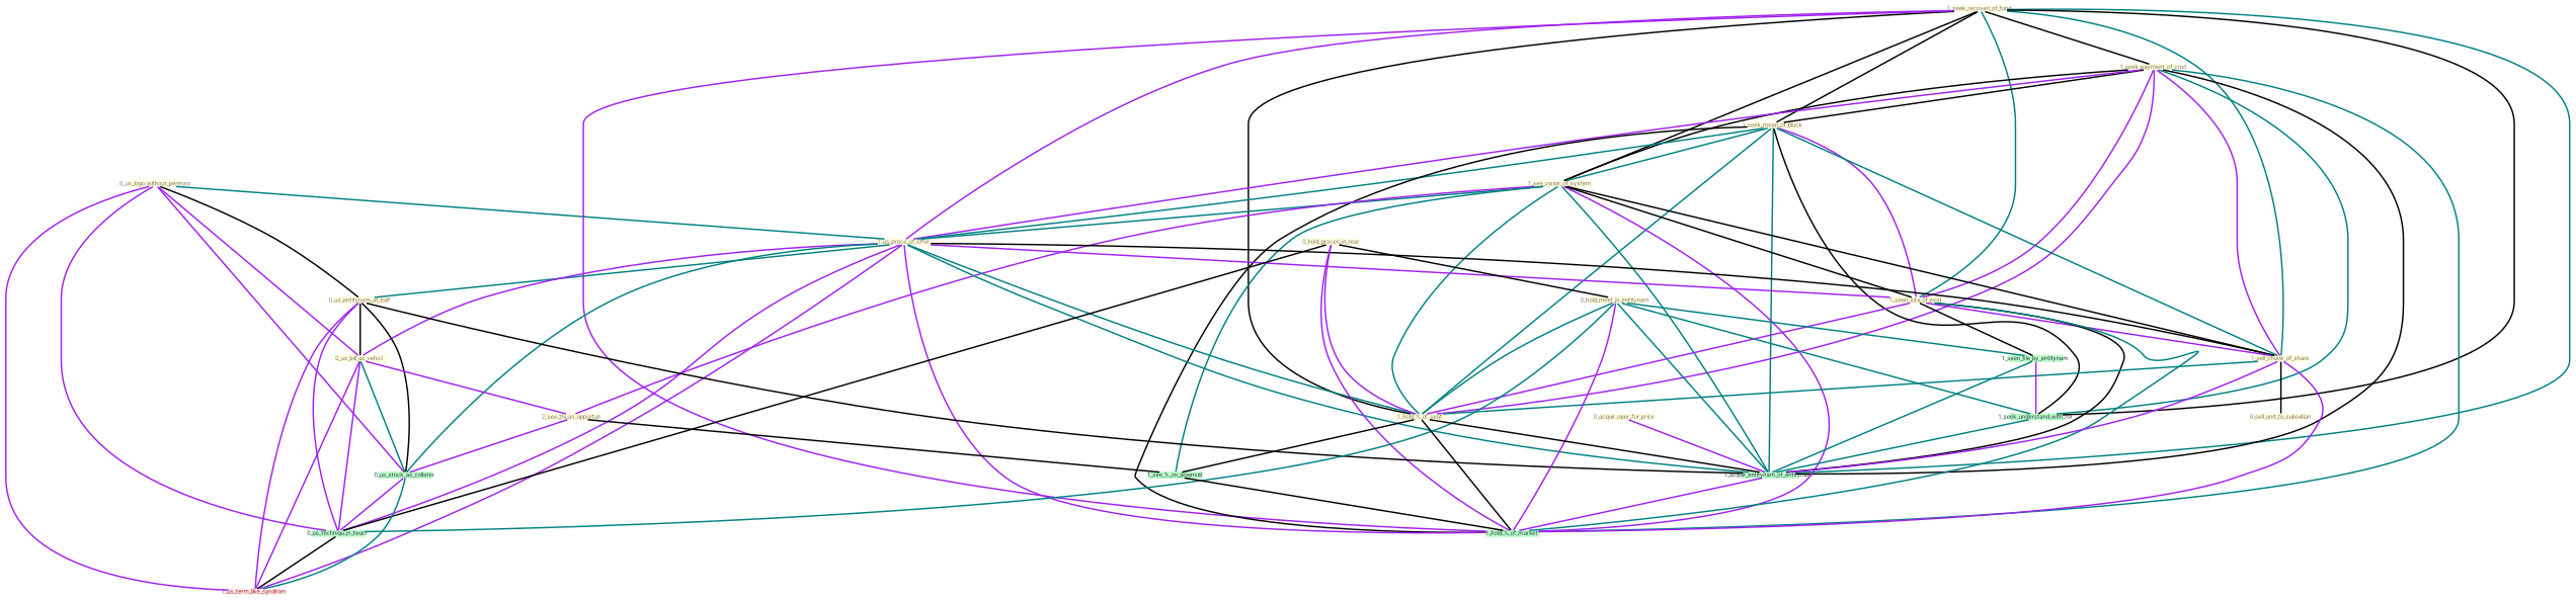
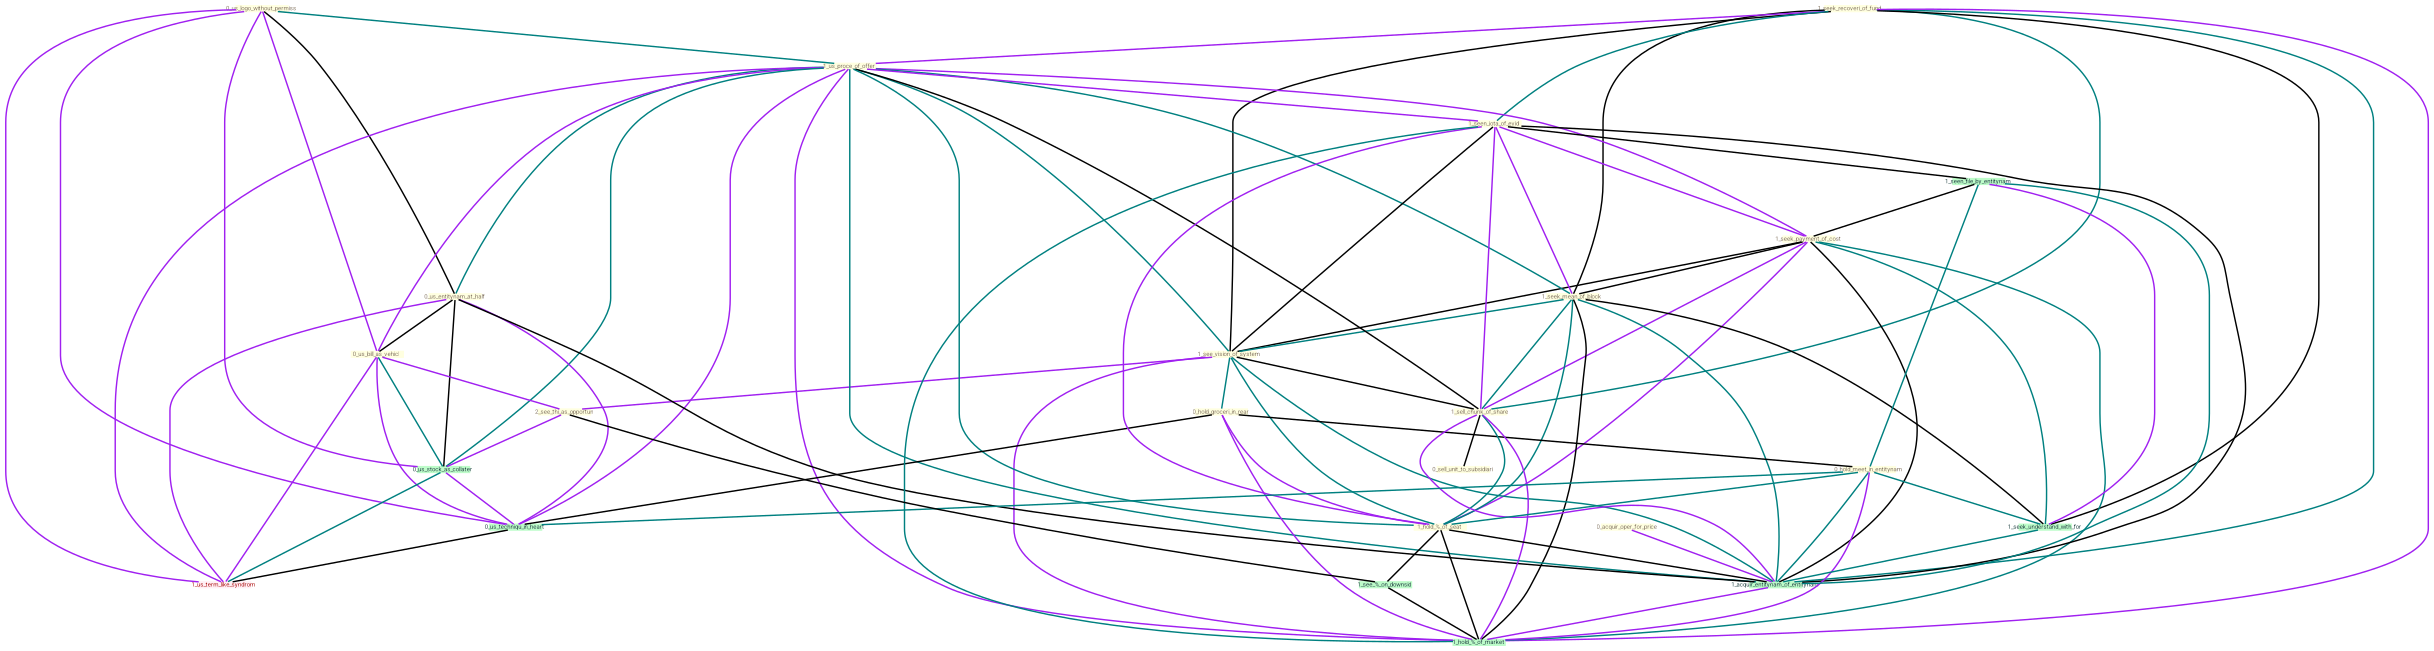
  graph {
    fontname=Roboto
    node [color="#ffffe0" fixedsize=true fontcolor="#8b7d6b" fontname=Roboto fontsize=4 shape=polygon style=filled]
    edge [color=purple fontname=Roboto w=1]
    "0_us_logo_without_permiss " [height=.06 width=.5]
    "1_seek_recoveri_of_fund " [height=.06 width=.5]
    "1_seek_payment_of_cost " [height=.06 width=.5]
    "0_acquir_oper_for_price " [height=.06 width=.5]
    "1_seek_mean_of_block " [height=.06 width=.5]
    "1_see_vision_of_system " [height=.06 width=.5]
    "1_us_proce_of_offer " [height=.06 width=.5]
    "0_hold_groceri_in_rear " [height=.06 width=.5]
    "0_us_entitynam_at_half " [height=.06 width=.5]
    "0_us_bill_as_vehicl " [height=.06 width=.5]
    "1_seen_iota_of_evid " [height=.06 width=.5]
    "1_sell_chunk_of_share " [height=.06 width=.5]
    "0_hold_meet_in_entitynam " [height=.06 width=.5]
    "1_hold_%_of_seat " [height=.06 width=.5]
    n15 [height=.06 label="2_see_thi_as_opportun" width=.5]
    "0_sell_unit_to_subsidiari " [height=.06 width=.5]
    "1_us_term_like_syndrom " [color="#fff0f5" fontcolor="#b22222" height=.06 width=.5]
    "0_us_stock_as_collater " [color="#BDFCC9" fontcolor="#2f4f4f" height=.06 width=.5]
    "0_us_techniqu_in_heart " [color="#BDFCC9" fontcolor="#2f4f4f" height=.06 width=.5]
    "1_acquir_entitynam_of_entitynam " [color="#BDFCC9" fontcolor="#2f4f4f" height=.06 width=.5]
    n21 [color="#BDFCC9" fontcolor="#2f4f4f" height=.06 label="1_seek_understand_with_for" width=.5]
    "1_hold_%_of_market " [color="#BDFCC9" fontcolor="#2f4f4f" height=.06 width=.5]
    "1_see_%_on_downsid " [color="#BDFCC9" fontcolor="#2f4f4f" height=.06 width=.5]
    "1_seen_file_by_entitynam " [color="#BDFCC9" fontcolor="#2f4f4f" height=.06 width=.5]
    subgraph sub_1 {
      "0_us_logo_without_permiss "
      "1_seek_recoveri_of_fund "
      "1_seek_payment_of_cost "
      "0_acquir_oper_for_price "
      "1_seek_mean_of_block "
      "1_see_vision_of_system "
      "1_us_proce_of_offer "
      "0_hold_groceri_in_rear "
      "0_us_entitynam_at_half "
      "0_us_bill_as_vehicl "
      "1_seen_iota_of_evid "
      "1_sell_chunk_of_share "
      "0_hold_meet_in_entitynam "
      "1_hold_%_of_seat "
      n15
      "0_sell_unit_to_subsidiari "
    }
    subgraph sub_2 {
      "1_us_term_like_syndrom "
    }
    "0_us_logo_without_permiss " -- "1_us_proce_of_offer " [color=teal]
    "0_us_logo_without_permiss " -- "0_us_entitynam_at_half " [color=black]
    "0_us_logo_without_permiss " -- "0_us_bill_as_vehicl "
    "0_us_logo_without_permiss " -- "1_us_term_like_syndrom "
    "0_us_logo_without_permiss " -- "0_us_stock_as_collater "
    "0_us_logo_without_permiss " -- "0_us_techniqu_in_heart "
-   "1_seek_recoveri_of_fund " -- "1_seek_payment_of_cost " [color=black w=2]
+   "1_seen_file_by_entitynam " -- "1_seek_payment_of_cost " [color=black w=2]
    "1_seek_recoveri_of_fund " -- "1_seek_mean_of_block " [color=black w=2]
    "1_seek_recoveri_of_fund " -- "1_see_vision_of_system " [color=black]
    "1_seek_recoveri_of_fund " -- "1_us_proce_of_offer "
    "1_seek_recoveri_of_fund " -- "1_seen_iota_of_evid " [color=teal]
    "1_seek_recoveri_of_fund " -- "1_sell_chunk_of_share " [color=teal]
-   "1_seek_recoveri_of_fund " -- "1_hold_%_of_seat " [color=black]
    "1_seek_recoveri_of_fund " -- "1_acquir_entitynam_of_entitynam " [color=teal]
    "1_seek_recoveri_of_fund " -- n21 [color=black]
    "1_seek_recoveri_of_fund " -- "1_hold_%_of_market "
    "1_seek_payment_of_cost " -- "1_seek_mean_of_block " [color=black w=2]
    "1_seek_payment_of_cost " -- "1_see_vision_of_system " [color=black]
    "1_seek_payment_of_cost " -- "1_us_proce_of_offer "
    "1_seek_payment_of_cost " -- "1_seen_iota_of_evid "
    "1_seek_payment_of_cost " -- "1_sell_chunk_of_share "
    "1_seek_payment_of_cost " -- "1_hold_%_of_seat "
    "1_seek_payment_of_cost " -- "1_acquir_entitynam_of_entitynam " [color=black]
    "1_seek_payment_of_cost " -- n21 [color=teal]
    "1_seek_payment_of_cost " -- "1_hold_%_of_market " [color=teal]
    "0_acquir_oper_for_price " -- "1_acquir_entitynam_of_entitynam "
    "1_seek_mean_of_block " -- "1_see_vision_of_system " [color=teal]
    "1_seek_mean_of_block " -- "1_us_proce_of_offer " [color=teal]
    "1_seek_mean_of_block " -- "1_seen_iota_of_evid "
    "1_seek_mean_of_block " -- "1_sell_chunk_of_share " [color=teal]
    "1_seek_mean_of_block " -- "1_hold_%_of_seat " [color=teal]
    "1_seek_mean_of_block " -- "1_acquir_entitynam_of_entitynam " [color=teal]
    "1_seek_mean_of_block " -- n21 [color=black]
    "1_seek_mean_of_block " -- "1_hold_%_of_market " [color=black]
    "1_see_vision_of_system " -- "1_us_proce_of_offer " [color=teal]
    "1_see_vision_of_system " -- "1_seen_iota_of_evid " [color=black]
    "1_see_vision_of_system " -- "1_sell_chunk_of_share " [color=black]
    "1_see_vision_of_system " -- "1_hold_%_of_seat " [color=teal]
    "1_see_vision_of_system " -- n15
    "1_see_vision_of_system " -- "1_acquir_entitynam_of_entitynam " [color=teal]
    "1_see_vision_of_system " -- "1_hold_%_of_market "
-   "1_see_vision_of_system " -- "1_see_%_on_downsid " [color=teal]
+   "1_see_vision_of_system " -- "0_hold_groceri_in_rear " [color=teal]
    "1_us_proce_of_offer " -- "0_us_entitynam_at_half " [color=teal]
    "1_us_proce_of_offer " -- "0_us_bill_as_vehicl "
    "1_us_proce_of_offer " -- "1_seen_iota_of_evid "
    "1_us_proce_of_offer " -- "1_sell_chunk_of_share " [color=black]
    "1_us_proce_of_offer " -- "1_hold_%_of_seat " [color=teal]
    "1_us_proce_of_offer " -- "1_us_term_like_syndrom "
    "1_us_proce_of_offer " -- "0_us_stock_as_collater " [color=teal]
    "1_us_proce_of_offer " -- "0_us_techniqu_in_heart "
    "1_us_proce_of_offer " -- "1_acquir_entitynam_of_entitynam " [color=teal]
    "1_us_proce_of_offer " -- "1_hold_%_of_market "
    "0_hold_groceri_in_rear " -- "0_hold_meet_in_entitynam " [color=black w=2]
    "0_hold_groceri_in_rear " -- "1_hold_%_of_seat "
    "0_hold_groceri_in_rear " -- "0_us_techniqu_in_heart " [color=black]
    "0_hold_groceri_in_rear " -- "1_hold_%_of_market "
    "0_us_entitynam_at_half " -- "0_us_bill_as_vehicl " [color=black]
    "0_us_entitynam_at_half " -- "1_us_term_like_syndrom "
    "0_us_entitynam_at_half " -- "0_us_stock_as_collater " [color=black]
    "0_us_entitynam_at_half " -- "0_us_techniqu_in_heart "
    "0_us_entitynam_at_half " -- "1_acquir_entitynam_of_entitynam " [color=black]
    "0_us_bill_as_vehicl " -- n15
    "0_us_bill_as_vehicl " -- "1_us_term_like_syndrom "
    "0_us_bill_as_vehicl " -- "0_us_stock_as_collater " [color=teal w=2]
    "0_us_bill_as_vehicl " -- "0_us_techniqu_in_heart "
    "1_seen_iota_of_evid " -- "1_sell_chunk_of_share "
    "1_seen_iota_of_evid " -- "1_hold_%_of_seat "
    "1_seen_iota_of_evid " -- "1_acquir_entitynam_of_entitynam " [color=black]
    "1_seen_iota_of_evid " -- "1_hold_%_of_market " [color=teal]
    "1_seen_iota_of_evid " -- "1_seen_file_by_entitynam " [color=black]
    "1_sell_chunk_of_share " -- "1_hold_%_of_seat " [color=teal]
    "1_sell_chunk_of_share " -- "0_sell_unit_to_subsidiari " [color=black]
    "1_sell_chunk_of_share " -- "1_acquir_entitynam_of_entitynam "
    "1_sell_chunk_of_share " -- "1_hold_%_of_market "
    "0_hold_meet_in_entitynam " -- "1_hold_%_of_seat " [color=teal]
    "0_hold_meet_in_entitynam " -- "0_us_techniqu_in_heart " [color=teal]
    "0_hold_meet_in_entitynam " -- "1_acquir_entitynam_of_entitynam " [color=teal]
    "0_hold_meet_in_entitynam " -- n21 [color=teal]
    "0_hold_meet_in_entitynam " -- "1_hold_%_of_market "
    "0_hold_meet_in_entitynam " -- "1_seen_file_by_entitynam " [color=teal]
    "1_hold_%_of_seat " -- "1_acquir_entitynam_of_entitynam " [color=black]
    "1_hold_%_of_seat " -- "1_hold_%_of_market " [color=black w=3]
    "1_hold_%_of_seat " -- "1_see_%_on_downsid " [color=black]
    n15 -- "0_us_stock_as_collater "
    n15 -- "1_see_%_on_downsid " [color=black]
    "0_us_stock_as_collater " -- "1_us_term_like_syndrom " [color=teal]
    "0_us_stock_as_collater " -- "0_us_techniqu_in_heart "
    "0_us_techniqu_in_heart " -- "1_us_term_like_syndrom " [color=black]
    "1_acquir_entitynam_of_entitynam " -- "1_hold_%_of_market "
    n21 -- "1_acquir_entitynam_of_entitynam " [color=teal]
    "1_see_%_on_downsid " -- "1_hold_%_of_market " [color=black]
    "1_seen_file_by_entitynam " -- "1_acquir_entitynam_of_entitynam " [color=teal]
    "1_seen_file_by_entitynam " -- n21
  }
